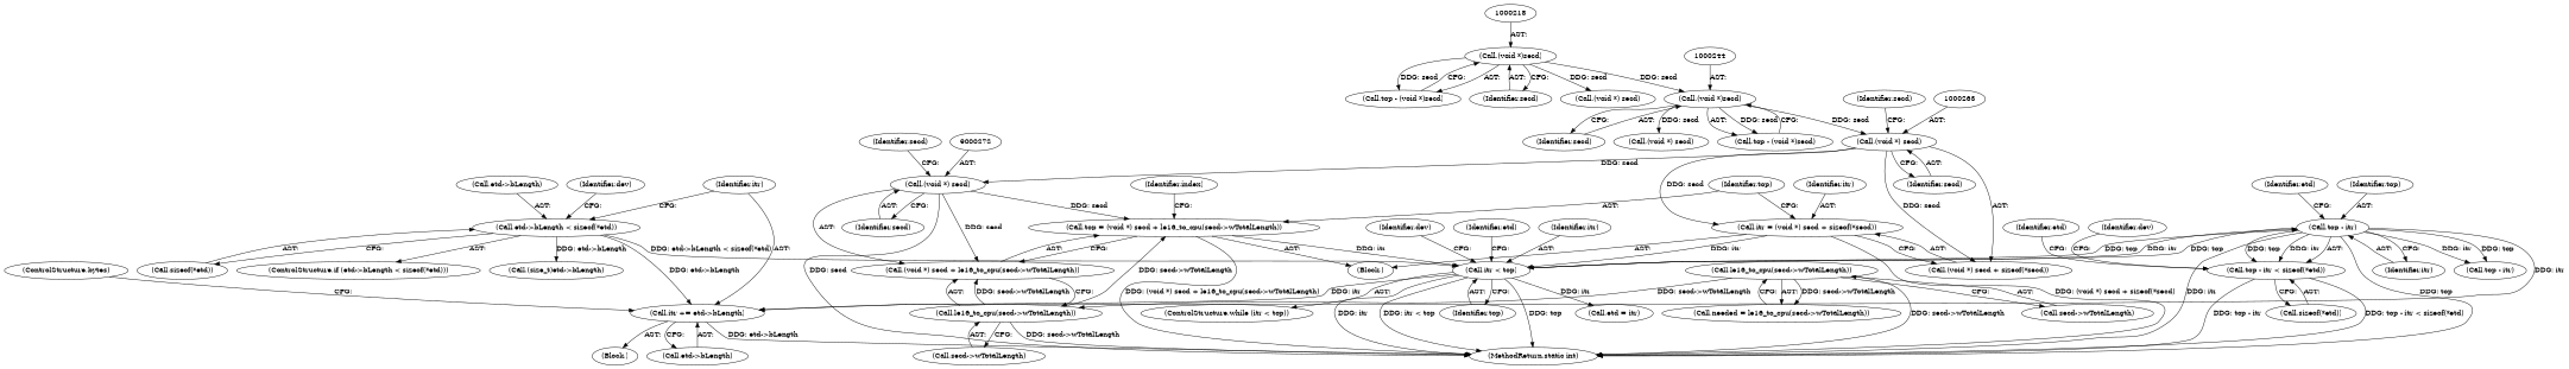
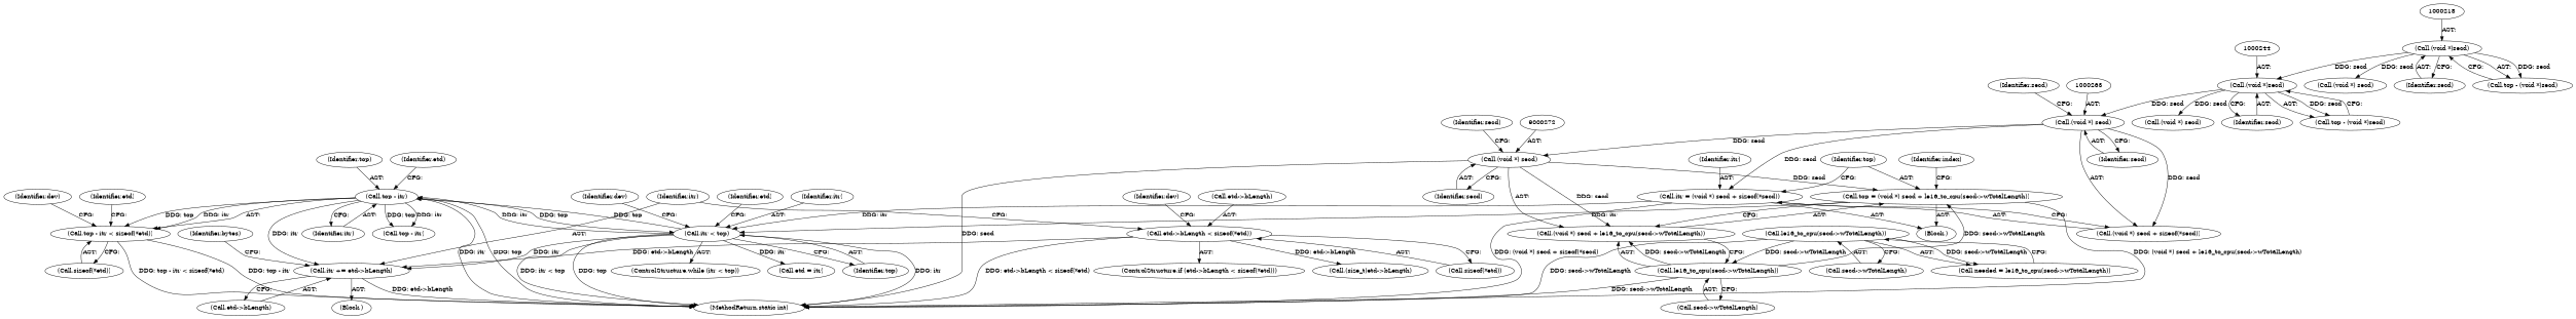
  digraph {
    n1 [label="(Call,top - itr < sizeof(*etd))"]
    n2 [label="(MethodReturn,static int)"]
    n3 [label="(Call,sizeof(*etd))"]
    n4 [label="(Call,top - itr)"]
    n5 [label="(Call,itr < top)"]
    n6 [label="(Call,itr += etd->bLength)"]
    n7 [label="(Identifier,itr)"]
    n8 [label="(Call,top - itr)"]
    n9 [label="(Identifier,top)"]
    n10 [label="(ControlStructure,while (itr < top))"]
    n11 [label="(Call,etd = itr)"]
    n12 [label="(Call,etd->bLength)"]
    n13 [label="(Block,)"]
    n14 [label="(Call,itr = (void *) secd + sizeof(*secd))"]
    n15 [label="(Call,(void *) secd + sizeof(*secd))"]
    n16 [label="(Block,)"]
    n17 [label="(Call,(void *) secd)"]
    n18 [label="(Call,(void *) secd)"]
    n19 [label="(Identifier,secd)"]
    n20 [label="(Call,top = (void *) secd + le16_to_cpu(secd->wTotalLength))"]
    n21 [label="(Call,(void *) secd + le16_to_cpu(secd->wTotalLength))"]
    n22 [label="(Identifier,secd)"]
    n23 [label="(Call,(void *)secd)"]
    n24 [label="(Identifier,secd)"]
    n25 [label="(Call,(void *) secd)"]
    n26 [label="(Call,top - (void *)secd)"]
    n27 [label="(Call,(void *)secd)"]
    n28 [label="(Call,(void *) secd)"]
    n29 [label="(Identifier,secd)"]
    n30 [label="(Call,top - (void *)secd)"]
    n31 [label="(Call,etd->bLength < sizeof(*etd))"]
    n32 [label="(Call,sizeof(*etd))"]
    n33 [label="(ControlStructure,if (etd->bLength < sizeof(*etd)))"]
    n34 [label="(Call,(size_t)etd->bLength)"]
    n35 [label="(Call,le16_to_cpu(secd->wTotalLength))"]
    n36 [label="(Call,secd->wTotalLength)"]
    n37 [label="(Call,le16_to_cpu(secd->wTotalLength))"]
    n38 [label="(Call,secd->wTotalLength)"]
    n39 [label="(Call,needed = le16_to_cpu(secd->wTotalLength))"]
    n40 [label="(Identifier,itr)"]
    n41 [label="(Identifier,top)"]
    n42 [label="(Identifier,itr)"]
    n43 [label="(Identifier,dev)"]
    n44 [label="(Identifier,dev)"]
    n45 [label="(Identifier,dev)"]
    n46 [label="(Identifier,etd)"]
    n47 [label="(Identifier,secd)"]
    n48 [label="(Call,etd->bLength)"]
    n49 [label="(Identifier,top)"]
    n50 [label="(Identifier,secd)"]
    n51 [label="(Identifier,etd)"]
    n52 [label="(Identifier,itr)"]
-   n53 [label="(ControlStructure,bytes)"]
+   n53 [label="(Identifier,bytes)"]
    n54 [label="(Identifier,index)"]
    n55 [label="(Identifier,etd)"]
    1000263
    1000244
    1000218
    n59 [label=9000272]
    n1 -> n2 [label="DDG: top - itr"]
    n1 -> n2 [label="DDG: top - itr < sizeof(*etd)"]
    n1 -> n3 [label="CFG: "]
    n3 -> n1 [label="AST: "]
    n4 -> n1 [label="AST: "]
    n4 -> n1 [label="DDG: top"]
    n4 -> n1 [label="DDG: itr"]
    n4 -> n2 [label="DDG: itr"]
    n4 -> n2 [label="DDG: top"]
    n4 -> n5 [label="DDG: top"]
    n4 -> n6 [label="DDG: itr"]
    n4 -> n7 [label="CFG: "]
    n4 -> n8 [label="DDG: top"]
    n4 -> n8 [label="DDG: itr"]
    n5 -> n2 [label="DDG: itr"]
    n5 -> n2 [label="DDG: itr < top"]
    n5 -> n2 [label="DDG: top"]
    n5 -> n4 [label="DDG: top"]
    n5 -> n4 [label="DDG: itr"]
    n5 -> n6 [label="DDG: itr"]
    n5 -> n9 [label="CFG: "]
    n5 -> n10 [label="AST: "]
    n5 -> n11 [label="DDG: itr"]
    n6 -> n2 [label="DDG: etd->bLength"]
    n6 -> n12 [label="CFG: "]
    n6 -> n13 [label="AST: "]
    n7 -> n4 [label="AST: "]
    n9 -> n5 [label="AST: "]
    n12 -> n6 [label="AST: "]
    n14 -> n2 [label="DDG: (void *) secd + sizeof(*secd)"]
    n14 -> n5 [label="DDG: itr"]
    n14 -> n15 [label="CFG: "]
    n14 -> n16 [label="AST: "]
    n15 -> n14 [label="AST: "]
    n17 -> n14 [label="DDG: secd"]
    n17 -> n15 [label="AST: "]
    n17 -> n15 [label="DDG: secd"]
    n17 -> n18 [label="DDG: secd"]
    n17 -> n19 [label="CFG: "]
    n18 -> n2 [label="DDG: secd"]
    n18 -> n20 [label="DDG: secd"]
    n18 -> n21 [label="AST: "]
    n18 -> n21 [label="DDG: secd"]
    n18 -> n22 [label="CFG: "]
    n19 -> n17 [label="AST: "]
    n20 -> n2 [label="DDG: (void *) secd + le16_to_cpu(secd->wTotalLength)"]
    n20 -> n5 [label="DDG: itr"]
    n20 -> n16 [label="AST: "]
    n20 -> n21 [label="CFG: "]
    n21 -> n20 [label="AST: "]
    n21 -> n35 [label="CFG: "]
    n22 -> n18 [label="AST: "]
    n23 -> n17 [label="DDG: secd"]
    n23 -> n24 [label="CFG: "]
    n23 -> n25 [label="DDG: secd"]
    n23 -> n26 [label="AST: "]
    n23 -> n26 [label="DDG: secd"]
    n24 -> n23 [label="AST: "]
    n26 -> n23 [label="CFG: "]
    n27 -> n23 [label="DDG: secd"]
    n27 -> n28 [label="DDG: secd"]
    n27 -> n29 [label="CFG: "]
    n27 -> n30 [label="AST: "]
    n27 -> n30 [label="DDG: secd"]
    n29 -> n27 [label="AST: "]
    n30 -> n27 [label="CFG: "]
-   n31 -> n5 [label="DDG: etd->bLength < sizeof(*etd)"]
+   n31 -> n2 [label="DDG: etd->bLength < sizeof(*etd)"]
    n31 -> n6 [label="DDG: etd->bLength"]
    n31 -> n32 [label="CFG: "]
    n31 -> n33 [label="AST: "]
    n31 -> n34 [label="DDG: etd->bLength"]
    n32 -> n31 [label="AST: "]
    n35 -> n2 [label="DDG: secd->wTotalLength"]
    n35 -> n20 [label="DDG: secd->wTotalLength"]
    n35 -> n21 [label="AST: "]
    n35 -> n21 [label="DDG: secd->wTotalLength"]
    n35 -> n36 [label="CFG: "]
    n36 -> n35 [label="AST: "]
    n37 -> n2 [label="DDG: secd->wTotalLength"]
    n37 -> n35 [label="DDG: secd->wTotalLength"]
    n37 -> n38 [label="CFG: "]
    n37 -> n39 [label="AST: "]
    n37 -> n39 [label="DDG: secd->wTotalLength"]
    n38 -> n37 [label="AST: "]
    n39 -> n37 [label="CFG: "]
    n40 -> n14 [label="AST: "]
    n41 -> n14 [label="CFG: "]
    n41 -> n20 [label="AST: "]
    n42 -> n6 [label="AST: "]
    n42 -> n31 [label="CFG: "]
    n43 -> n31 [label="CFG: "]
    n44 -> n5 [label="CFG: "]
    n45 -> n1 [label="CFG: "]
    n46 -> n4 [label="CFG: "]
    n47 -> n17 [label="CFG: "]
    n48 -> n31 [label="AST: "]
    n49 -> n4 [label="AST: "]
    n50 -> n18 [label="CFG: "]
    n51 -> n5 [label="CFG: "]
    n52 -> n5 [label="AST: "]
    n53 -> n6 [label="CFG: "]
    n54 -> n20 [label="CFG: "]
    n55 -> n1 [label="CFG: "]
    1000263 -> n17 [label="AST: "]
    1000244 -> n23 [label="AST: "]
    1000218 -> n27 [label="AST: "]
    n59 -> n18 [label="AST: "]
  }
